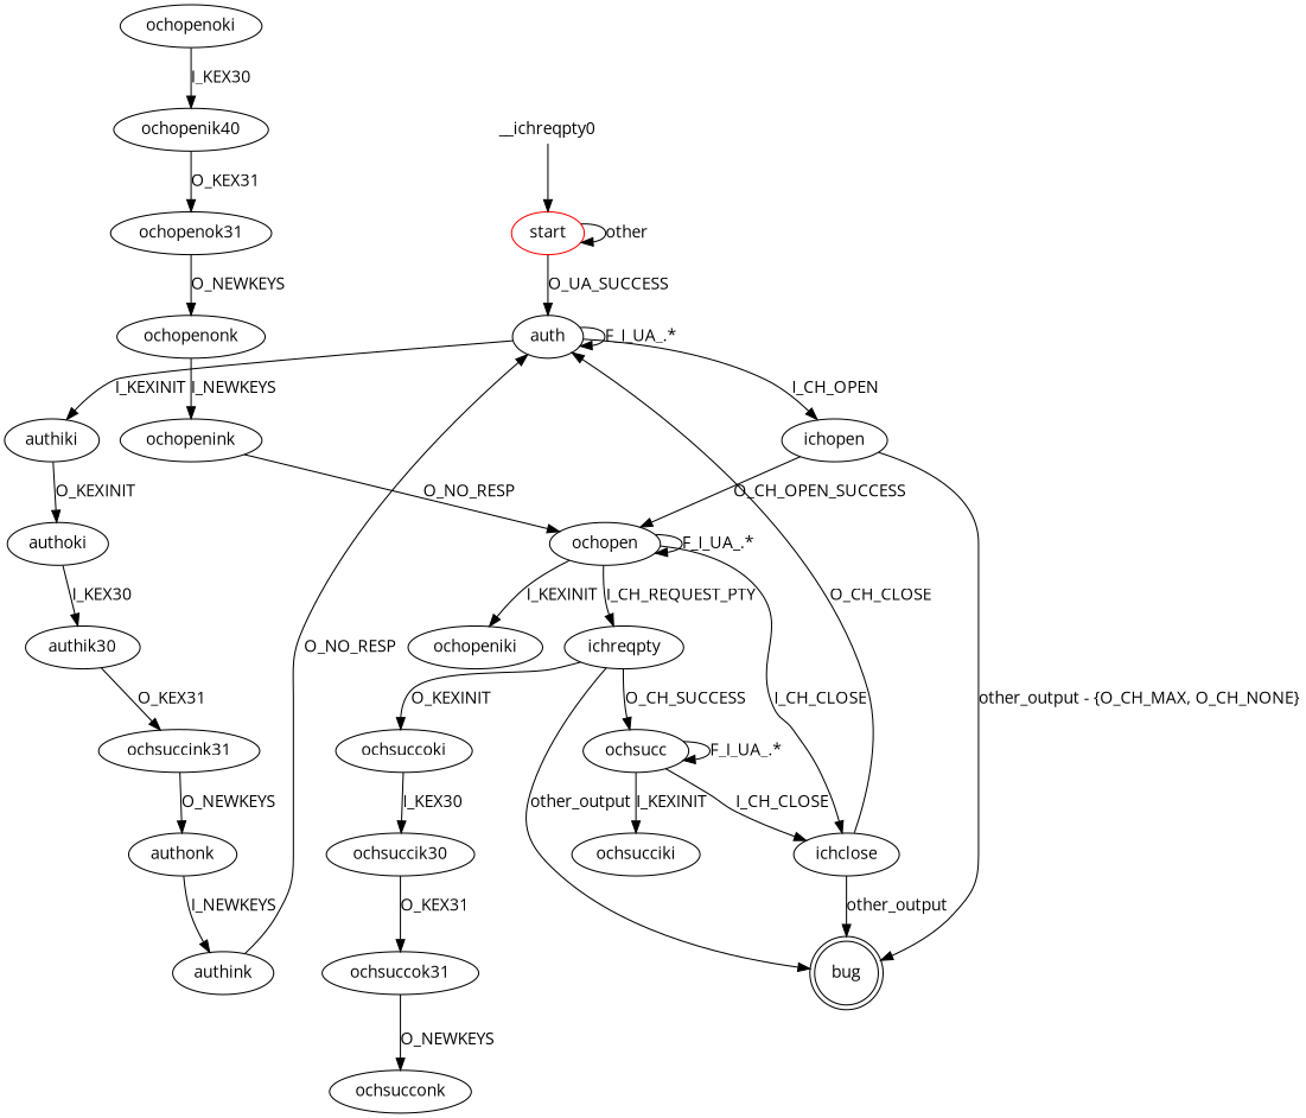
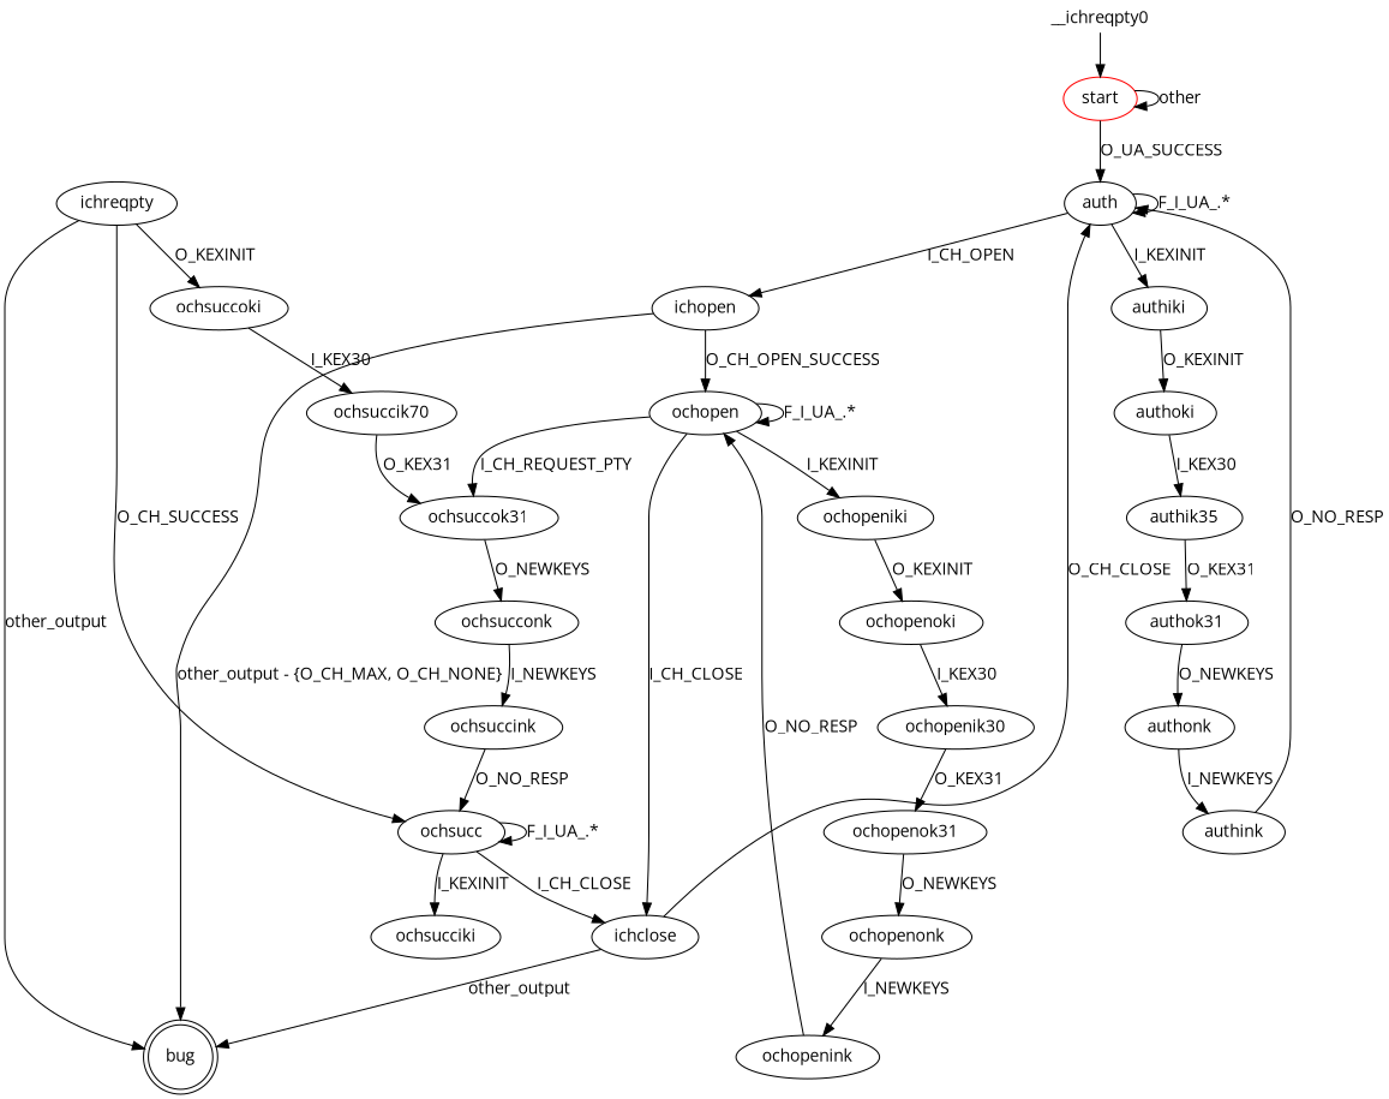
  digraph {
    fontname="Open Sans"
    node [fontname="Open Sans"]
    edge [fontname="Open Sans"]
    start [color=red]
    auth
    ichopen
    authiki
    bug [shape=doublecircle]
    ochopen
    authoki
    ichreqpty
    ichclose
    ochopeniki
-   authik30
-   authok31 [label=ochsuccink31]
+   authik30 [label=authik35]
+   authok31
    authonk
    authink
    ochsucc
    ochsuccoki
    ochopenoki
    ochsucciki
-   ochopenik30 [label=ochopenik40]
+   ochopenik30
    ochopenok31
    ochopenonk
    ochopenink
-   ochsuccik30
+   ochsuccik30 [label=ochsuccik70]
    ochsuccok31
    ochsucconk
+   ochsuccink
    n27 [height=0 label=__ichreqpty0 shape=none width=0]
    start -> start [label=other]
    start -> auth [label=O_UA_SUCCESS]
    auth -> auth [label="F_I_UA_.*"]
    auth -> ichopen [label=I_CH_OPEN]
    auth -> authiki [label=I_KEXINIT]
    ichopen -> bug [label="other_output - {O_CH_MAX, O_CH_NONE}"]
    ichopen -> ochopen [label=O_CH_OPEN_SUCCESS]
    authiki -> authoki [label=O_KEXINIT]
    ochopen -> ochopen [label="F_I_UA_.*"]
-   ochopen -> ichreqpty [label=I_CH_REQUEST_PTY]
+   ochopen -> ochsuccok31 [label=I_CH_REQUEST_PTY]
    ochopen -> ichclose [label=I_CH_CLOSE]
    ochopen -> ochopeniki [label=I_KEXINIT]
    authoki -> authik30 [label=I_KEX30]
    ichreqpty -> bug [label=other_output]
    ichreqpty -> ochsucc [label=O_CH_SUCCESS]
    ichreqpty -> ochsuccoki [label=O_KEXINIT]
    ichclose -> auth [label=O_CH_CLOSE]
    ichclose -> bug [label=other_output]
+   ochopeniki -> ochopenoki [label=O_KEXINIT]
    authik30 -> authok31 [label=O_KEX31]
    authok31 -> authonk [label=O_NEWKEYS]
    authonk -> authink [label=I_NEWKEYS]
    authink -> auth [label=O_NO_RESP]
    ochsucc -> ichclose [label=I_CH_CLOSE]
    ochsucc -> ochsucc [label="F_I_UA_.*"]
    ochsucc -> ochsucciki [label=I_KEXINIT]
    ochsuccoki -> ochsuccik30 [label=I_KEX30]
    ochopenoki -> ochopenik30 [label=I_KEX30]
    ochopenik30 -> ochopenok31 [label=O_KEX31]
    ochopenok31 -> ochopenonk [label=O_NEWKEYS]
    ochopenonk -> ochopenink [label=I_NEWKEYS]
    ochopenink -> ochopen [label=O_NO_RESP]
    ochsuccik30 -> ochsuccok31 [label=O_KEX31]
    ochsuccok31 -> ochsucconk [label=O_NEWKEYS]
+   ochsucconk -> ochsuccink [label=I_NEWKEYS]
+   ochsuccink -> ochsucc [label=O_NO_RESP]
    n27 -> start
  }
